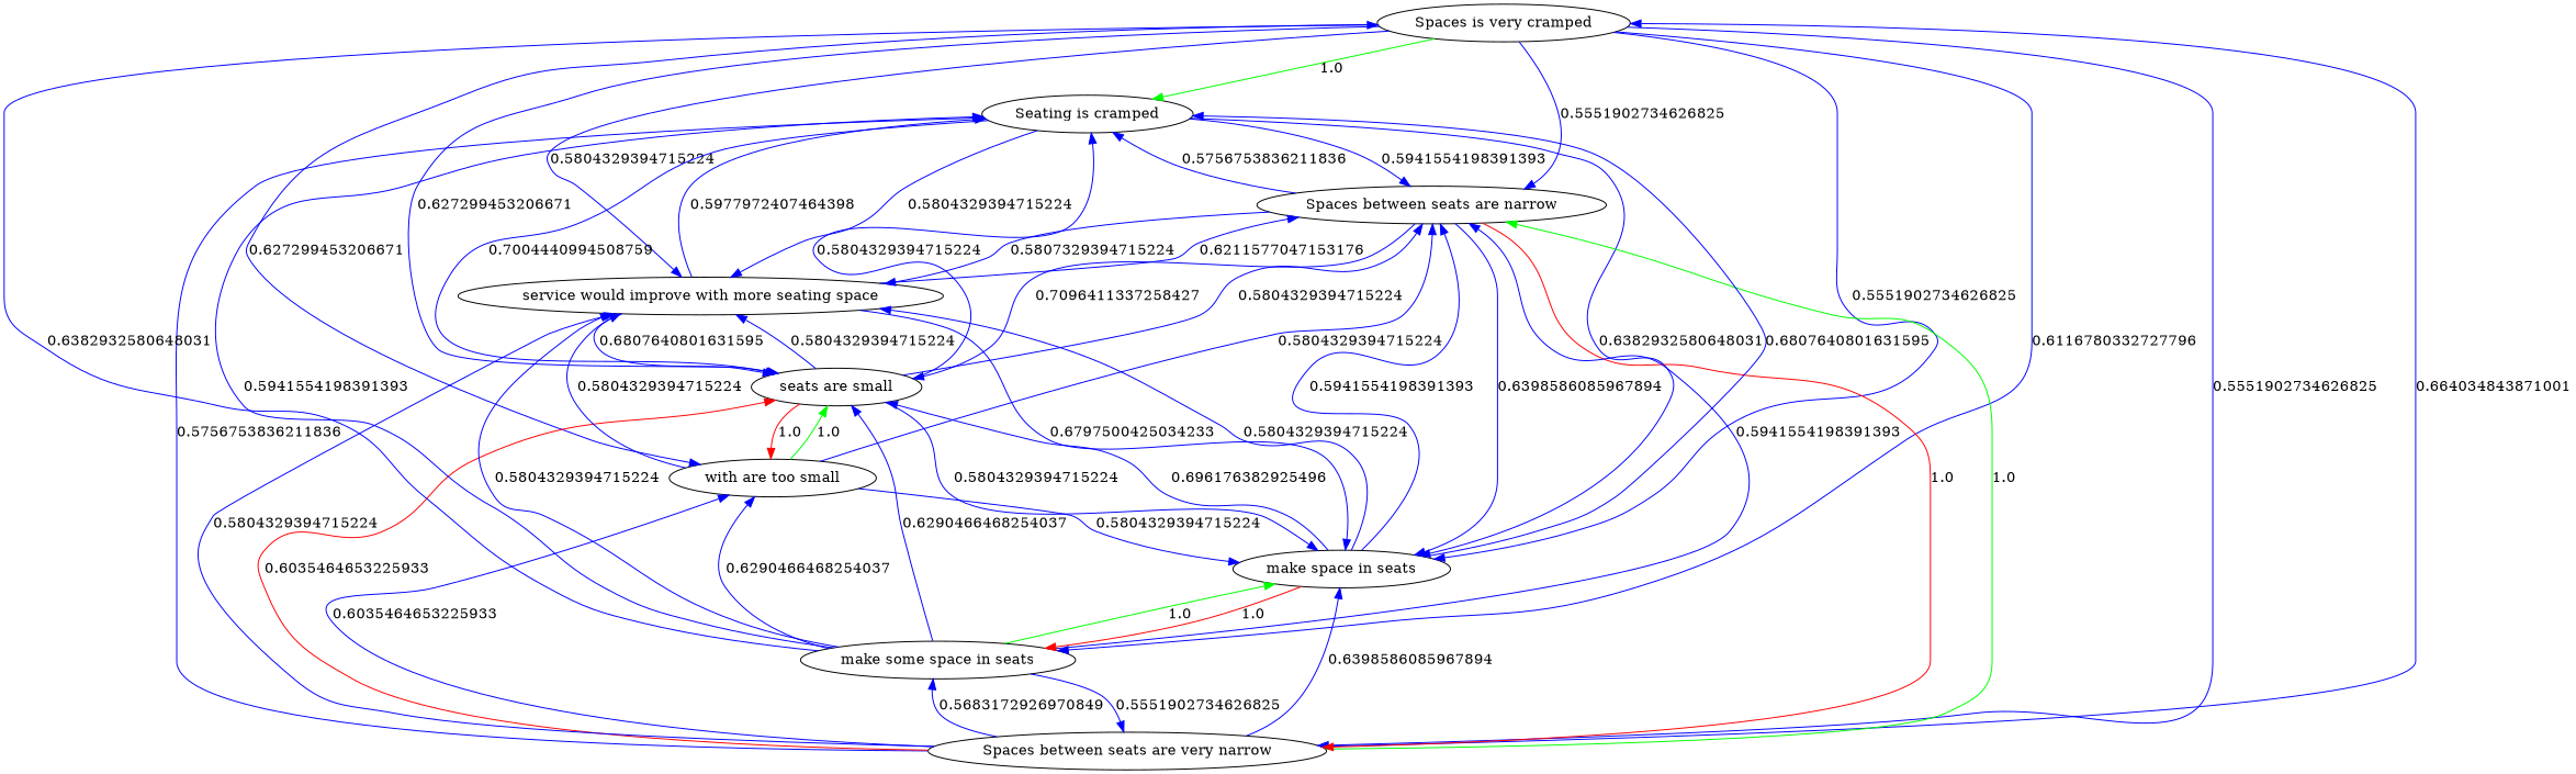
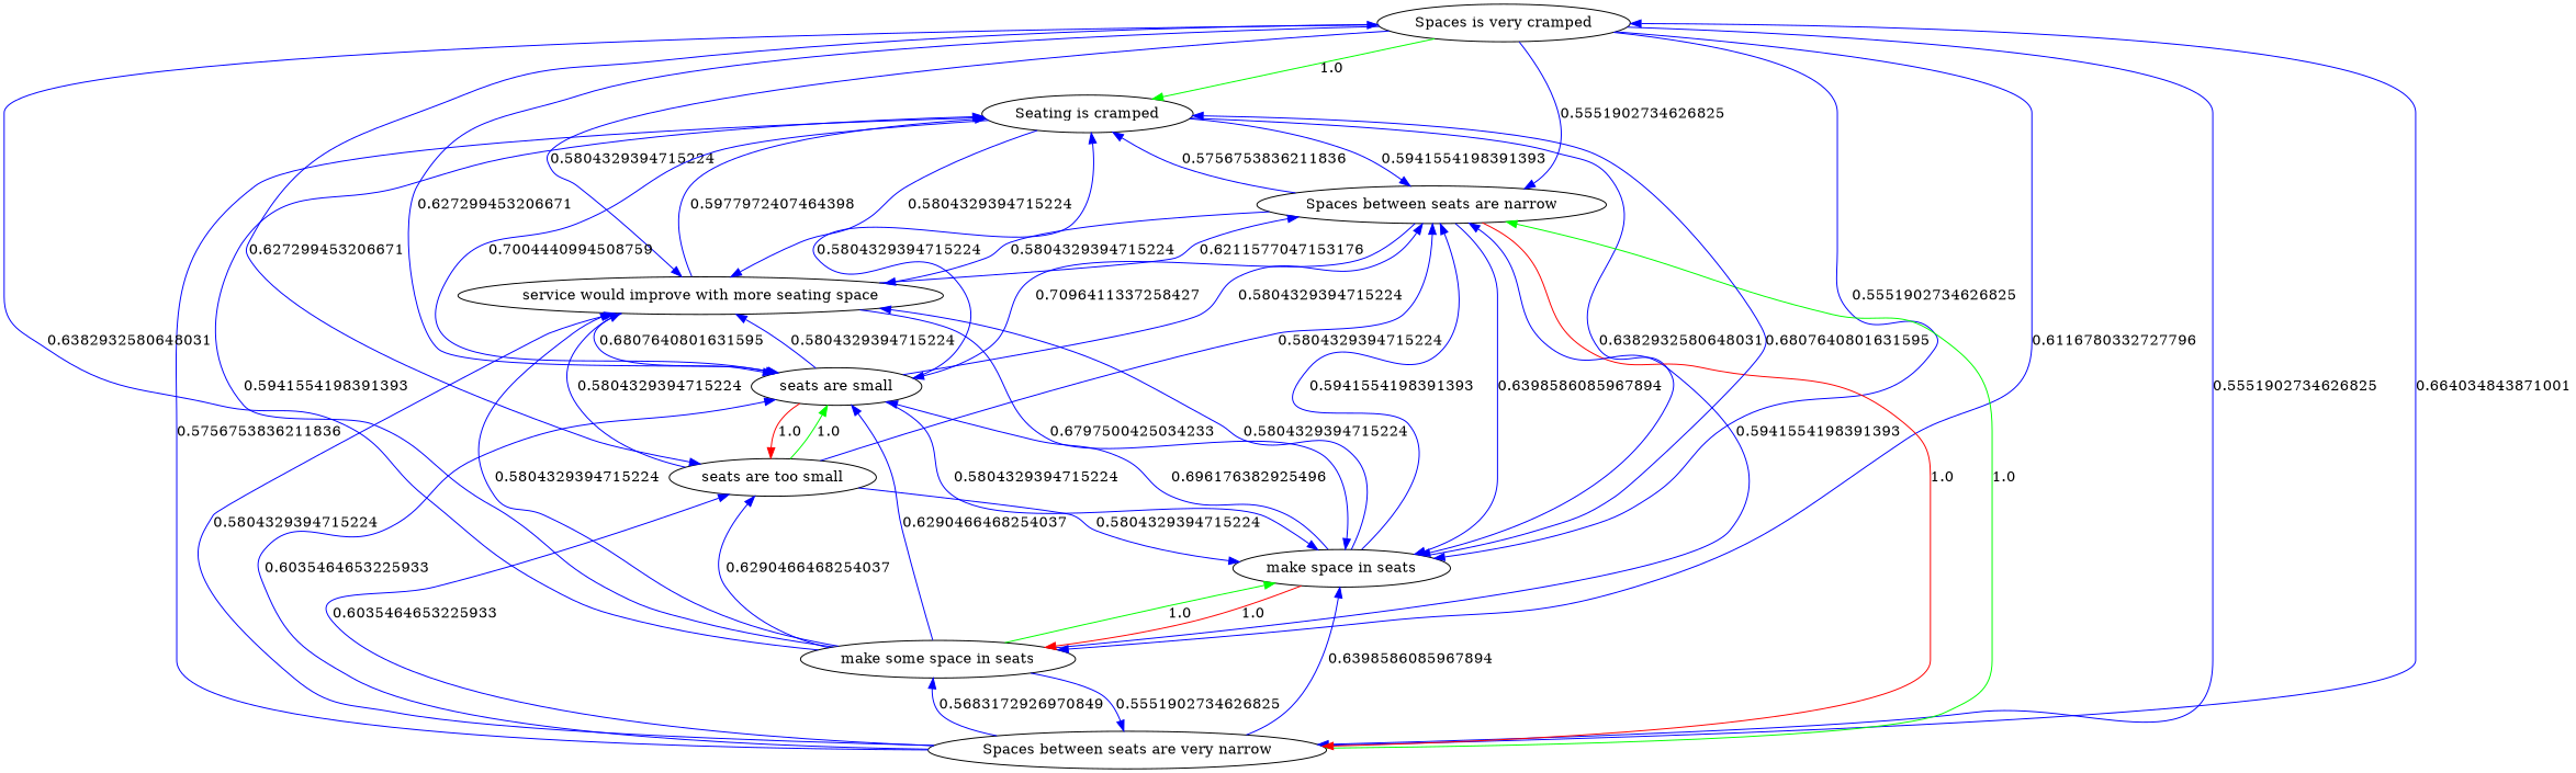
  digraph {
    edge [color=blue]
    n1 [label="Spaces is very cramped"]
    "Seating is cramped"
    "Spaces between seats are very narrow"
    "Spaces between seats are narrow"
    "make some space in seats"
    "make space in seats"
-   "seats are too small" [label="with are too small"]
+   "seats are too small"
    "seats are small"
    "service would improve with more seating space"
    n1 -> "Seating is cramped" [color=green label=1.0]
    n1 -> "Spaces between seats are very narrow" [label=0.5551902734626825]
    n1 -> "Spaces between seats are narrow" [label=0.5551902734626825]
    n1 -> "make some space in seats" [label=0.6116780332727796]
    n1 -> "make space in seats" [label=0.5551902734626825]
    n1 -> "seats are too small" [label=0.627299453206671]
    n1 -> "seats are small" [label=0.627299453206671]
    n1 -> "service would improve with more seating space" [label=0.5804329394715224]
    "Seating is cramped" -> "Spaces between seats are narrow" [label=0.5941554198391393]
    "Seating is cramped" -> "make space in seats" [label=0.6382932580648031]
    "Seating is cramped" -> "seats are small" [label=0.7004440994508759]
    "Seating is cramped" -> "service would improve with more seating space" [label=0.5804329394715224]
    "Spaces between seats are very narrow" -> n1 [label=0.664034843871001]
    "Spaces between seats are very narrow" -> "Seating is cramped" [label=0.5756753836211836]
    "Spaces between seats are very narrow" -> "Spaces between seats are narrow" [color=green label=1.0]
    "Spaces between seats are very narrow" -> "make some space in seats" [label=0.5683172926970849]
    "Spaces between seats are very narrow" -> "make space in seats" [label=0.6398586085967894]
    "Spaces between seats are very narrow" -> "seats are too small" [label=0.6035464653225933]
-   "Spaces between seats are very narrow" -> "seats are small" [color=red label=0.6035464653225933]
+   "Spaces between seats are very narrow" -> "seats are small" [label=0.6035464653225933]
    "Spaces between seats are very narrow" -> "service would improve with more seating space" [label=0.5804329394715224]
    "Spaces between seats are narrow" -> "Seating is cramped" [label=0.5756753836211836]
    "Spaces between seats are narrow" -> "Spaces between seats are very narrow" [color=red label=1.0]
    "Spaces between seats are narrow" -> "make space in seats" [label=0.6398586085967894]
    "Spaces between seats are narrow" -> "seats are small" [label=0.7096411337258427]
-   "Spaces between seats are narrow" -> "service would improve with more seating space" [label=0.5807329394715224]
+   "Spaces between seats are narrow" -> "service would improve with more seating space" [label=0.5804329394715224]
    "make some space in seats" -> n1 [label=0.6382932580648031]
    "make some space in seats" -> "Seating is cramped" [label=0.5941554198391393]
    "make some space in seats" -> "Spaces between seats are very narrow" [label=0.5551902734626825]
    "make some space in seats" -> "Spaces between seats are narrow" [label=0.5941554198391393]
    "make some space in seats" -> "make space in seats" [color=green label=1.0]
    "make some space in seats" -> "seats are too small" [label=0.6290466468254037]
    "make some space in seats" -> "seats are small" [label=0.6290466468254037]
    "make some space in seats" -> "service would improve with more seating space" [label=0.5804329394715224]
    "make space in seats" -> "Seating is cramped" [label=0.6807640801631595]
    "make space in seats" -> "Spaces between seats are narrow" [label=0.5941554198391393]
    "make space in seats" -> "make some space in seats" [color=red label=1.0]
    "make space in seats" -> "seats are small" [label=0.696176382925496]
    "make space in seats" -> "service would improve with more seating space" [label=0.5804329394715224]
    "seats are too small" -> "Spaces between seats are narrow" [label=0.5804329394715224]
    "seats are too small" -> "make space in seats" [label=0.5804329394715224]
    "seats are too small" -> "seats are small" [color=green label=1.0]
    "seats are too small" -> "service would improve with more seating space" [label=0.5804329394715224]
    "seats are small" -> "Seating is cramped" [label=0.5804329394715224]
    "seats are small" -> "Spaces between seats are narrow" [label=0.5804329394715224]
    "seats are small" -> "make space in seats" [label=0.5804329394715224]
    "seats are small" -> "seats are too small" [color=red label=1.0]
    "seats are small" -> "service would improve with more seating space" [label=0.5804329394715224]
    "service would improve with more seating space" -> "Seating is cramped" [label=0.5977972407464398]
    "service would improve with more seating space" -> "Spaces between seats are narrow" [label=0.6211577047153176]
    "service would improve with more seating space" -> "make space in seats" [label=0.6797500425034233]
    "service would improve with more seating space" -> "seats are small" [label=0.6807640801631595]
  }
